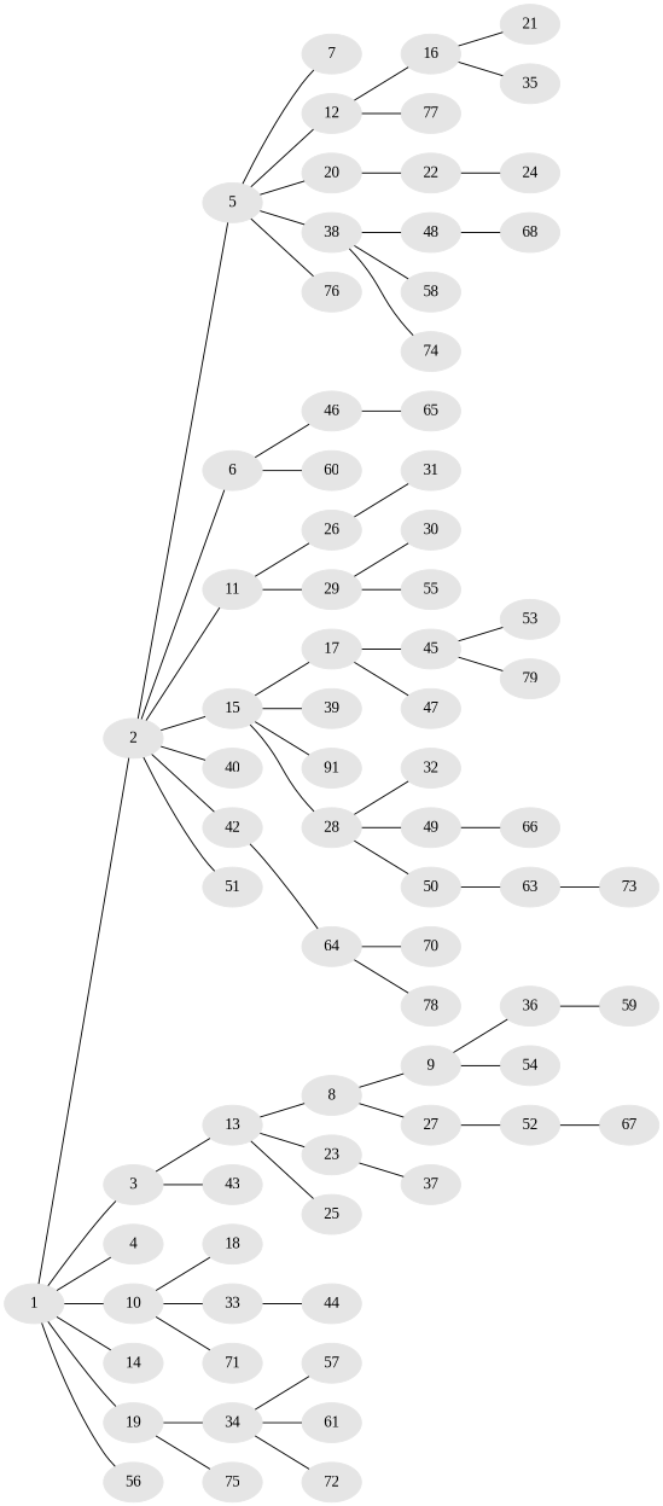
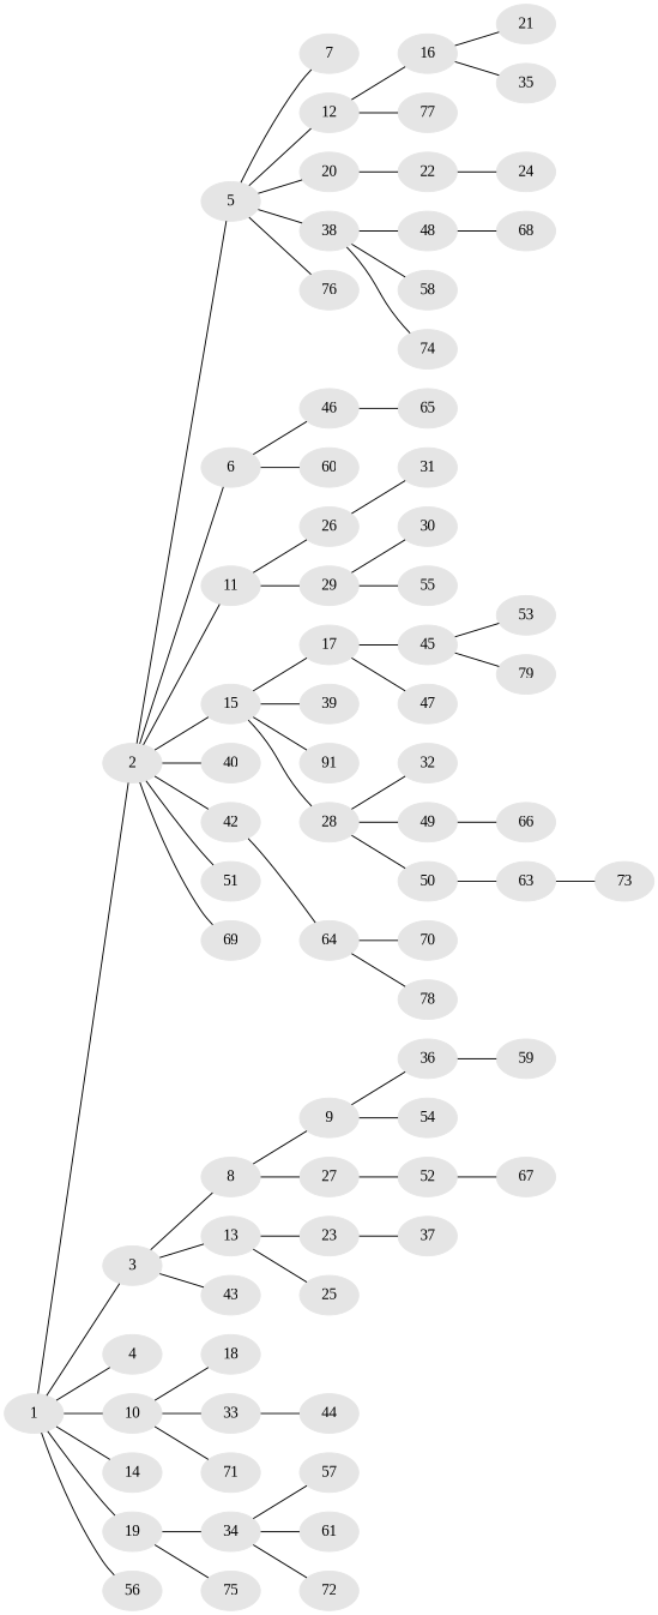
  graph {
    fontname="Liberation Serif"
    rankdir=LR
    node [color=gray90 fontname="Liberation Serif" style=filled]
    edge [fontname="Liberation Serif"]
    1
    2
    3
    4
    10
    14
    19
    56
    5
    6
    11
    15
    40
    42
    51
+   69
    8
    13
    43
    18
    33
    71
    34
    75
    7
    12
    20
    38
    76
    46
    60
    26
    29
    17
    39
    n36 [label=91]
    28
    64
    9
    27
    23
    25
    16
    77
    22
    48
    58
    74
    65
    36
    54
    52
    59
    44
    31
    30
    55
    21
    35
    37
    45
    47
    32
    49
    50
    53
    79
    57
    61
    72
    24
    67
    66
    63
    68
    70
    78
    73
    1 -- 2
    1 -- 3
    1 -- 4
    1 -- 10
    1 -- 14
    1 -- 19
    1 -- 56
    2 -- 5
    2 -- 6
    2 -- 11
    2 -- 15
    2 -- 40
    2 -- 42
    2 -- 51
-   13 -- 8
+   2 -- 69
+   3 -- 8
    3 -- 13
    3 -- 43
    10 -- 18
    10 -- 33
    10 -- 71
    19 -- 34
    19 -- 75
    5 -- 7
    5 -- 12
    5 -- 20
    5 -- 38
    5 -- 76
    6 -- 46
    6 -- 60
    11 -- 26
    11 -- 29
    15 -- 17
    15 -- 39
    15 -- n36
    15 -- 28
    42 -- 64
    8 -- 9
    8 -- 27
    13 -- 23
    13 -- 25
    33 -- 44
    34 -- 57
    34 -- 61
    34 -- 72
    12 -- 16
    12 -- 77
    20 -- 22
    38 -- 48
    38 -- 58
    38 -- 74
    46 -- 65
    26 -- 31
    29 -- 30
    29 -- 55
    17 -- 45
    17 -- 47
    28 -- 32
    28 -- 49
    28 -- 50
    64 -- 70
    64 -- 78
    9 -- 36
    9 -- 54
    27 -- 52
    23 -- 37
    16 -- 21
    16 -- 35
    22 -- 24
    48 -- 68
    36 -- 59
    52 -- 67
    45 -- 53
    45 -- 79
    49 -- 66
    50 -- 63
    63 -- 73
  }
